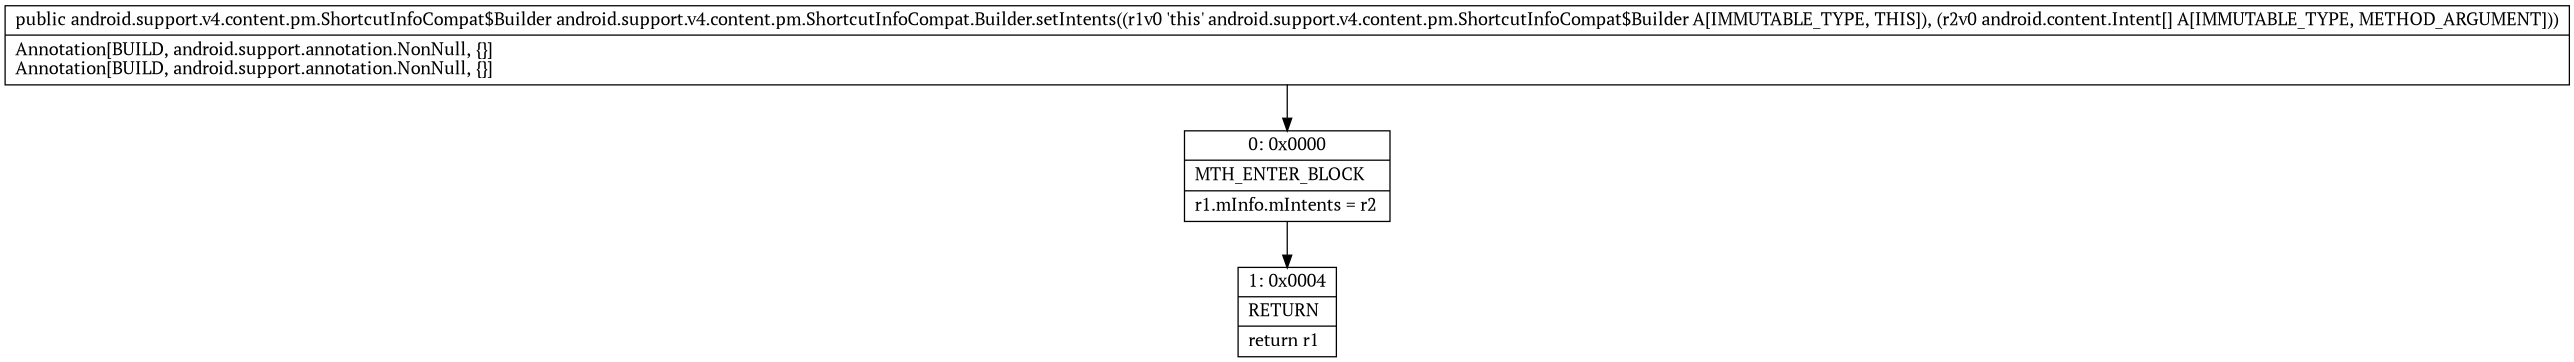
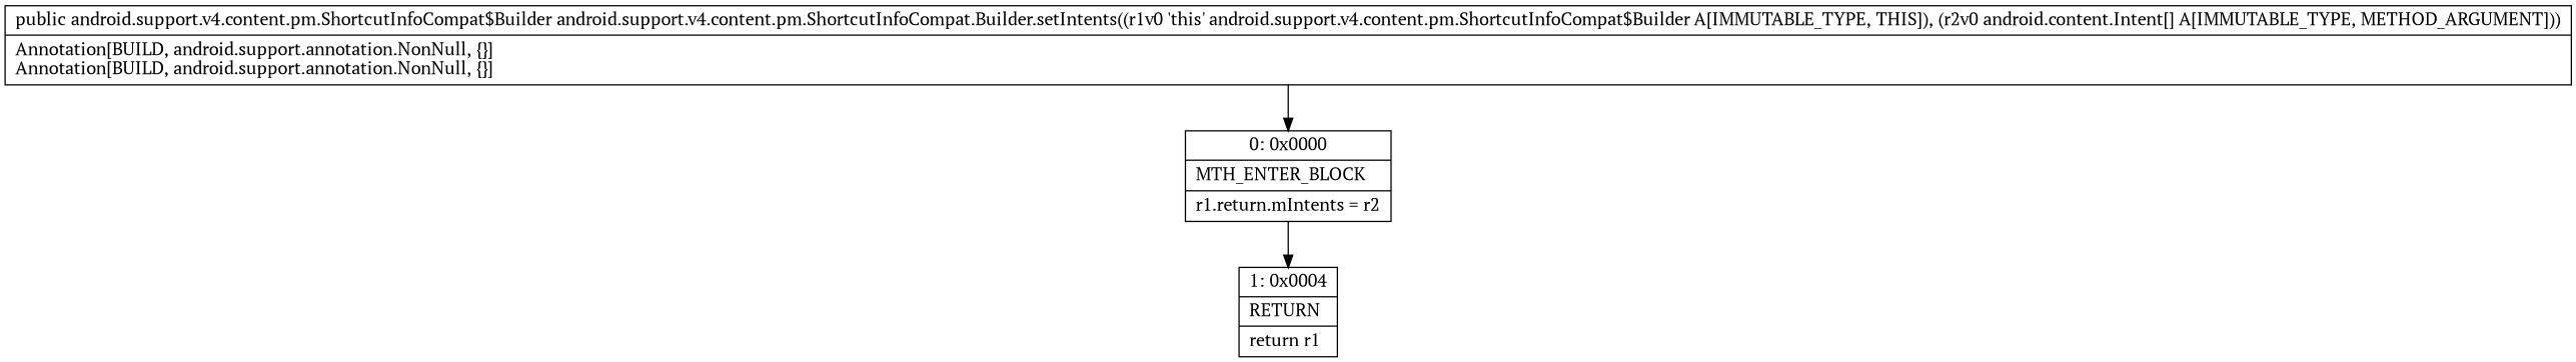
  digraph {
    fontname="PT Serif"
    node [shape=record fontname="PT Serif"]
    edge [fontname="PT Serif"]
-   n1 [label="{0\:\ 0x0000|MTH_ENTER_BLOCK\l|r1.mInfo.mIntents = r2\l}"]
+   n1 [label="{0\:\ 0x0000|MTH_ENTER_BLOCK\l|r1.return.mIntents = r2\l}"]
    n2 [label="{1\:\ 0x0004|RETURN\l|return r1\l}"]
    n3 [label="{public android.support.v4.content.pm.ShortcutInfoCompat$Builder android.support.v4.content.pm.ShortcutInfoCompat.Builder.setIntents((r1v0 'this' android.support.v4.content.pm.ShortcutInfoCompat$Builder A[IMMUTABLE_TYPE, THIS]), (r2v0 android.content.Intent[] A[IMMUTABLE_TYPE, METHOD_ARGUMENT]))  | Annotation[BUILD, android.support.annotation.NonNull, \{\}]\lAnnotation[BUILD, android.support.annotation.NonNull, \{\}]\l}"]
    n1 -> n2
    n3 -> n1
  }
